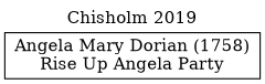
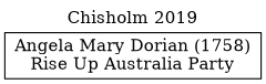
  digraph {
    label="Chisholm 2019"
    labelloc=t
    mclimit=10
-   n1 [label="Angela Mary Dorian (1758)\nRise Up Angela Party" shape=box]
+   n1 [label="Angela Mary Dorian (1758)\nRise Up Australia Party" shape=box]
  }
